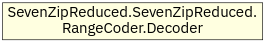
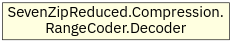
  digraph {
    rankdir=TB
    fontname="IBM Plex Sans"
-   n1 [color=black fillcolor=lightyellow fontname="IBM Plex Sans" fontsize=24 height=0.2 label="SevenZipReduced.SevenZipReduced.\lRangeCoder.Decoder" shape=record style=filled width=0.4]
+   n1 [color=black fillcolor=lightyellow fontname="IBM Plex Sans" fontsize=24 height=0.2 label="SevenZipReduced.Compression.\lRangeCoder.Decoder" shape=record style=filled width=0.4]
  }
